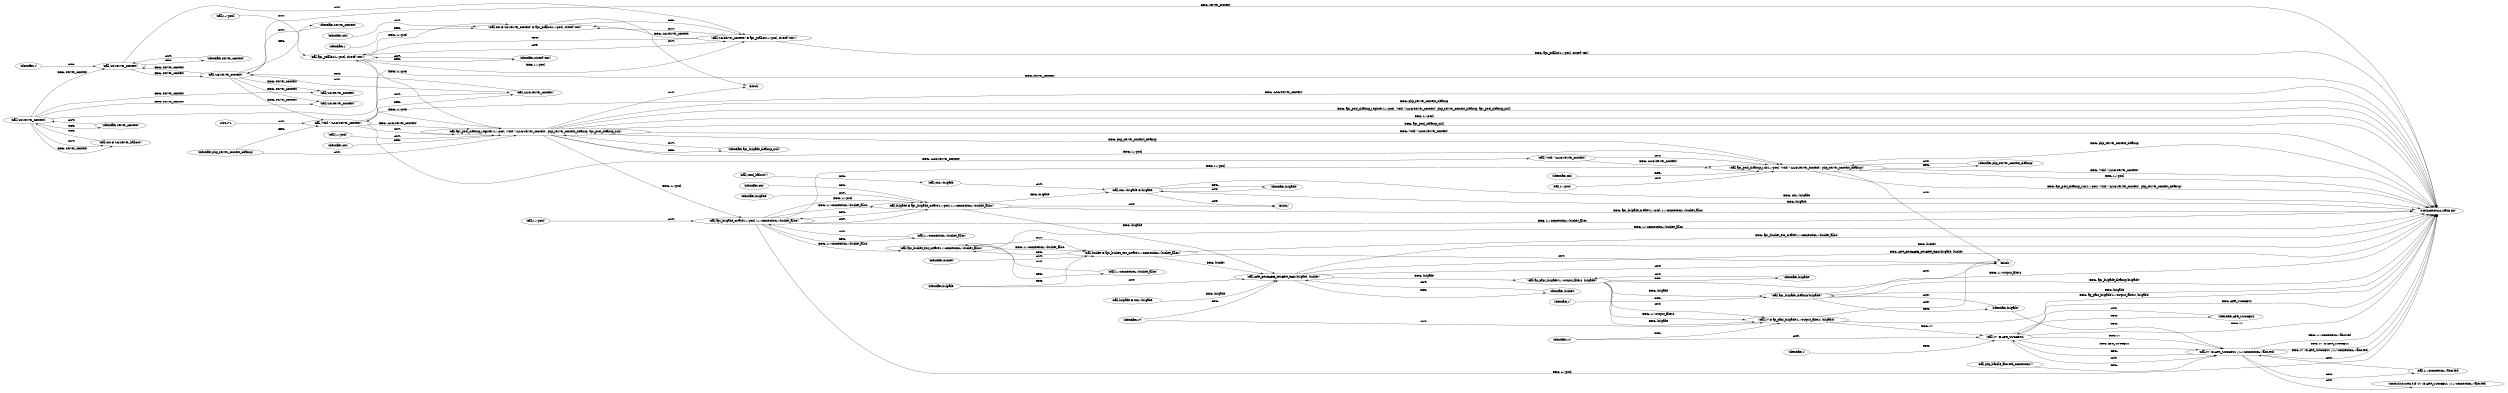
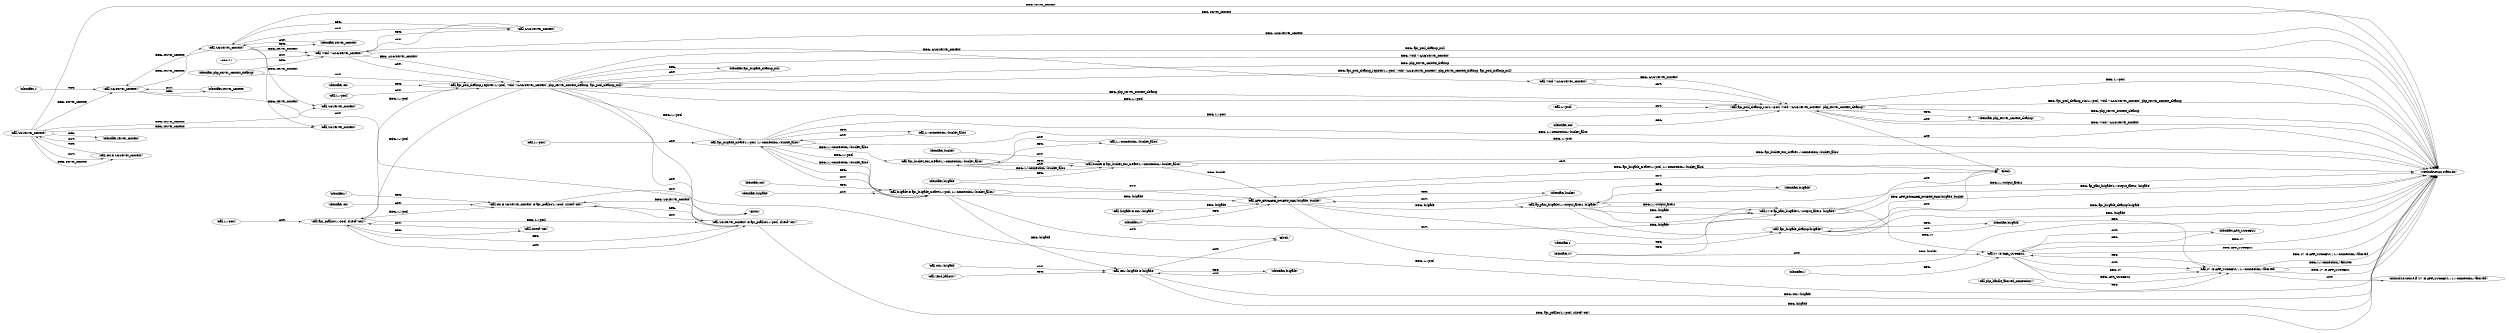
  digraph {
    rankdir=LR
    n1 [label="(Call,apr_pcalloc(r->pool, sizeof(*ctx)))"]
    n2 [label="(Call,apr_pool_cleanup_register(r->pool, (void *)&SG(server_context), php_server_context_cleanup, apr_pool_cleanup_null))"]
    n3 [label="(Call,ctx = SG(server_context) = apr_pcalloc(r->pool, sizeof(*ctx)))"]
    n4 [label="(Call,SG(server_context) = apr_pcalloc(r->pool, sizeof(*ctx)))"]
-   n5 [label="(Identifier,sizeof(*ctx))"]
+   n5 [label="(Call,sizeof(*ctx))"]
    n6 [label="(Call,apr_brigade_create(r->pool, r->connection->bucket_alloc))"]
    n7 [label="(Call,apr_pool_cleanup_run(r->pool, (void *)&SG(server_context), php_server_context_cleanup))"]
    n8 [label="(MethodReturn,static int)"]
    n9 [label="(Block,)"]
    n10 [label="(Identifier,apr_brigade_cleanup_null)"]
    n11 [label="(Call,brigade = apr_brigade_create(r->pool, r->connection->bucket_alloc))"]
    n12 [label="(Call,apr_bucket_eos_create(r->connection->bucket_alloc))"]
    n13 [label="(Call,r->connection->bucket_alloc)"]
    n14 [label="(Block,)"]
    n15 [label="(Identifier,php_server_context_cleanup)"]
    n16 [label="(Call,(void *)&SG(server_context))"]
    n17 [label="(Call,(void *)&SG(server_context))"]
    n18 [label="(Call,&SG(server_context))"]
    n19 [label="(Call,SG(server_context))"]
    n20 [label="(Call,SG(server_context))"]
    n21 [label="(Call,SG(server_context))"]
    n22 [label="(Call,SG(server_context))"]
    n23 [label="(Identifier,server_context)"]
    n24 [label="(Identifier,server_context)"]
    n25 [label="(Call,SG(server_context))"]
    n26 [label="(Identifier,server_context)"]
-   n27 [label="(Call,ctx = SG(server_bailout))"]
+   n27 [label="(Call,ctx = SG(server_context))"]
    n28 [label="(Call,ctx->brigade = brigade)"]
    n29 [label="(Call,APR_BRIGADE_INSERT_TAIL(brigade, bucket))"]
    n30 [label="(Block,)"]
    n31 [label="(Call,bucket = apr_bucket_eos_create(r->connection->bucket_alloc))"]
    n32 [label="(Call,r->connection->bucket_alloc)"]
    n33 [label="(Identifier,brigade)"]
    n34 [label="(Call,ap_pass_brigade(r->output_filters, brigade))"]
    n35 [label="(Identifier,bucket)"]
    n36 [label="(Call,rv = ap_pass_brigade(r->output_filters, brigade))"]
    n37 [label="(Call,apr_brigade_cleanup(brigade))"]
    n38 [label="(Identifier,brigade)"]
-   n39 [label="(Call,rv != APR_SUCCESS)"]
+   n39 [label="(Call,rv != TAIL_SUCCESS)"]
    n40 [label="(Identifier,brigade)"]
    n41 [label="(Call,rv != APR_SUCCESS || r->connection->aborted)"]
    n42 [label="(Identifier,APR_SUCCESS)"]
-   n43 [label="(Call,r->connection->aborted)"]
    n44 [label="(ControlStructure,if (rv != APR_SUCCESS || r->connection->aborted))"]
    n45 [label="(Identifier,r)"]
    n46 [label="(Call,ctx->brigade)"]
    n47 [label="(Call,r->pool)"]
    n48 [label="(Identifier,brigade)"]
    n49 [label="(Identifier,r)"]
    n50 [label="(Identifier,r)"]
    n51 [label="(Identifier,rv)"]
    n52 [label="(Identifier,ctx)"]
    n53 [label="(Identifier,r)"]
    n54 [label="(Identifier,bucket)"]
    n55 [label="(Call,zend_bailout())"]
    n56 [label="(Call,brigade = ctx->brigade)"]
    n57 [label="(Identifier,rv)"]
    n58 [label="(Identifier,OK)"]
    n59 [label="(Identifier,ctx)"]
    n60 [label="(Call,r->pool)"]
    n61 [label="(Identifier,php_server_context_cleanup)"]
    n62 [label="(Identifier,brigade)"]
    n63 [label="(Call,php_handle_aborted_connection())"]
    n64 [label="(Call,r->pool)"]
    n65 [label="(Identifier,ctx)"]
    n66 [label="(Call,r->pool)"]
    1000171
    n1 -> n2 [label="DDG: r->pool"]
    n1 -> n3 [label="DDG: r->pool"]
    n1 -> n4 [label="AST: "]
    n1 -> n4 [label="DDG: r->pool"]
    n1 -> n5 [label="CFG: "]
    n2 -> n1 [label="DDG: r->pool"]
    n2 -> n6 [label="DDG: r->pool"]
    n2 -> n7 [label="DDG: r->pool"]
    n2 -> n7 [label="DDG: php_server_context_cleanup"]
    n2 -> n8 [label="DDG: apr_pool_cleanup_register(r->pool, (void *)&SG(server_context), php_server_context_cleanup, apr_pool_cleanup_null)"]
    n2 -> n8 [label="DDG: r->pool"]
    n2 -> n8 [label="DDG: apr_pool_cleanup_null"]
    n2 -> n8 [label="DDG: (void *)&SG(server_context)"]
    n2 -> n8 [label="DDG: php_server_context_cleanup"]
    n2 -> n9 [label="AST: "]
    n2 -> n10 [label="CFG: "]
    n3 -> n4 [label="CFG: "]
    n3 -> n9 [label="AST: "]
    n4 -> n1 [label="CFG: "]
    n4 -> n3 [label="AST: "]
    n4 -> n3 [label="DDG: SG(server_context)"]
    n4 -> n8 [label="DDG: apr_pcalloc(r->pool, sizeof(*ctx))"]
    n5 -> n1 [label="AST: "]
    n6 -> n7 [label="DDG: r->pool"]
    n6 -> n8 [label="DDG: r->connection->bucket_alloc"]
    n6 -> n8 [label="DDG: r->pool"]
    n6 -> n11 [label="AST: "]
    n6 -> n11 [label="DDG: r->pool"]
    n6 -> n11 [label="DDG: r->connection->bucket_alloc"]
    n6 -> n12 [label="DDG: r->connection->bucket_alloc"]
    n6 -> n13 [label="CFG: "]
    n7 -> n8 [label="DDG: apr_pool_cleanup_run(r->pool, (void *)&SG(server_context), php_server_context_cleanup)"]
    n7 -> n8 [label="DDG: php_server_context_cleanup"]
    n7 -> n8 [label="DDG: (void *)&SG(server_context)"]
    n7 -> n8 [label="DDG: r->pool"]
    n7 -> n14 [label="AST: "]
    n7 -> n15 [label="CFG: "]
    n10 -> n2 [label="AST: "]
    n11 -> n6 [label="CFG: "]
    n11 -> n8 [label="DDG: apr_brigade_create(r->pool, r->connection->bucket_alloc)"]
    n11 -> n28 [label="DDG: brigade"]
    n11 -> n29 [label="DDG: brigade"]
    n11 -> n30 [label="AST: "]
-   n12 -> n8 [label="DDG: r->connection->bucket_alloc"]
    n12 -> n31 [label="AST: "]
    n12 -> n31 [label="DDG: r->connection->bucket_alloc"]
    n12 -> n32 [label="CFG: "]
    n13 -> n6 [label="AST: "]
    n15 -> n7 [label="AST: "]
    n16 -> n2 [label="AST: "]
    n16 -> n2 [label="DDG: &SG(server_context)"]
    n16 -> n8 [label="DDG: &SG(server_context)"]
    n16 -> n17 [label="DDG: &SG(server_context)"]
    n16 -> n18 [label="CFG: "]
    n17 -> n7 [label="AST: "]
    n17 -> n7 [label="DDG: &SG(server_context)"]
    n18 -> n16 [label="AST: "]
    n18 -> n19 [label="CFG: "]
    n19 -> n8 [label="DDG: server_context"]
    n19 -> n16 [label="DDG: server_context"]
    n19 -> n18 [label="AST: "]
    n19 -> n20 [label="DDG: server_context"]
    n19 -> n21 [label="DDG: server_context"]
    n19 -> n22 [label="DDG: server_context"]
    n19 -> n23 [label="CFG: "]
    n20 -> n4 [label="AST: "]
    n20 -> n19 [label="DDG: server_context"]
    n20 -> n24 [label="CFG: "]
    n23 -> n19 [label="AST: "]
    n24 -> n20 [label="AST: "]
    n25 -> n8 [label="DDG: server_context"]
    n25 -> n20 [label="DDG: server_context"]
    n25 -> n21 [label="DDG: server_context"]
    n25 -> n22 [label="DDG: server_context"]
    n25 -> n26 [label="CFG: "]
    n25 -> n27 [label="AST: "]
    n25 -> n27 [label="DDG: server_context"]
    n26 -> n25 [label="AST: "]
    n27 -> n25 [label="CFG: "]
    n28 -> n8 [label="DDG: brigade"]
    n28 -> n8 [label="DDG: ctx->brigade"]
    n28 -> n30 [label="AST: "]
    n28 -> n33 [label="CFG: "]
    n29 -> n8 [label="DDG: APR_BRIGADE_INSERT_TAIL(brigade, bucket)"]
    n29 -> n8 [label="DDG: bucket"]
    n29 -> n14 [label="AST: "]
    n29 -> n34 [label="DDG: brigade"]
    n29 -> n35 [label="CFG: "]
    n31 -> n8 [label="DDG: apr_bucket_eos_create(r->connection->bucket_alloc)"]
    n31 -> n12 [label="CFG: "]
    n31 -> n14 [label="AST: "]
    n31 -> n29 [label="DDG: bucket"]
    n32 -> n12 [label="AST: "]
    n33 -> n28 [label="AST: "]
    n34 -> n8 [label="DDG: r->output_filters"]
    n34 -> n36 [label="AST: "]
    n34 -> n36 [label="DDG: r->output_filters"]
    n34 -> n36 [label="DDG: brigade"]
    n34 -> n37 [label="DDG: brigade"]
    n34 -> n38 [label="CFG: "]
    n35 -> n29 [label="AST: "]
    n36 -> n8 [label="DDG: ap_pass_brigade(r->output_filters, brigade)"]
    n36 -> n14 [label="AST: "]
    n36 -> n39 [label="DDG: rv"]
    n37 -> n8 [label="DDG: apr_brigade_cleanup(brigade)"]
    n37 -> n8 [label="DDG: brigade"]
    n37 -> n14 [label="AST: "]
    n37 -> n40 [label="CFG: "]
    n38 -> n34 [label="AST: "]
    n39 -> n8 [label="DDG: rv"]
    n39 -> n8 [label="DDG: APR_SUCCESS"]
    n39 -> n41 [label="AST: "]
    n39 -> n41 [label="DDG: rv"]
    n39 -> n41 [label="DDG: APR_SUCCESS"]
    n39 -> n42 [label="CFG: "]
    n40 -> n37 [label="AST: "]
    n40 -> n41 [label="CFG: "]
    n41 -> n8 [label="DDG: rv != APR_SUCCESS || r->connection->aborted"]
    n41 -> n8 [label="DDG: r->connection->aborted"]
    n41 -> n8 [label="DDG: rv != APR_SUCCESS"]
    n41 -> n39 [label="CFG: "]
-   n41 -> n43 [label="CFG: "]
    n41 -> n44 [label="AST: "]
    n42 -> n39 [label="AST: "]
-   n43 -> n41 [label="AST: "]
    n45 -> n20 [label="CFG: "]
    n46 -> n28 [label="AST: "]
    n47 -> n7 [label="AST: "]
    n48 -> n11 [label="AST: "]
    n49 -> n37 [label="CFG: "]
    n50 -> n3 [label="CFG: "]
    n51 -> n36 [label="CFG: "]
    n51 -> n39 [label="AST: "]
    n52 -> n3 [label="AST: "]
    n53 -> n39 [label="CFG: "]
    n54 -> n31 [label="AST: "]
-   n55 -> n46 [label="CFG: "]
+   n55 -> n28 [label="CFG: "]
    n56 -> n29 [label="DDG: brigade"]
    n57 -> n29 [label="CFG: "]
    n57 -> n36 [label="AST: "]
    n58 -> n7 [label="CFG: "]
    n59 -> n11 [label="CFG: "]
    n60 -> n6 [label="AST: "]
    n61 -> n2 [label="AST: "]
    n61 -> n16 [label="CFG: "]
    n62 -> n29 [label="AST: "]
    n62 -> n31 [label="CFG: "]
    n63 -> n41 [label="CFG: "]
    n64 -> n1 [label="AST: "]
    n65 -> n2 [label="CFG: "]
    n66 -> n2 [label="AST: "]
    1000171 -> n16 [label="AST: "]
  }
